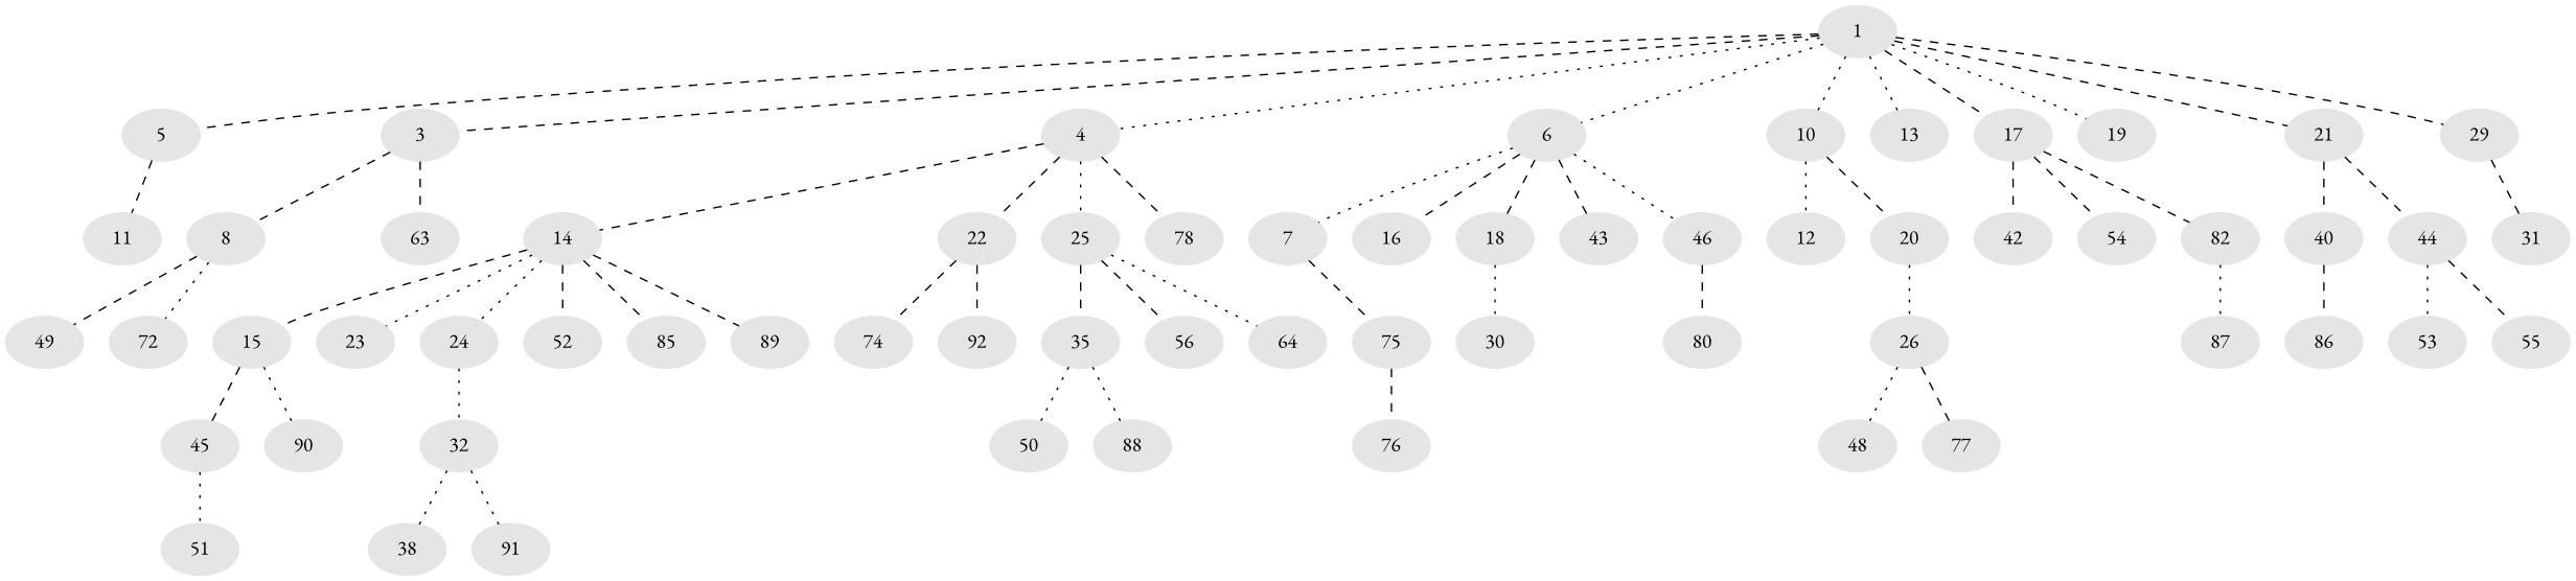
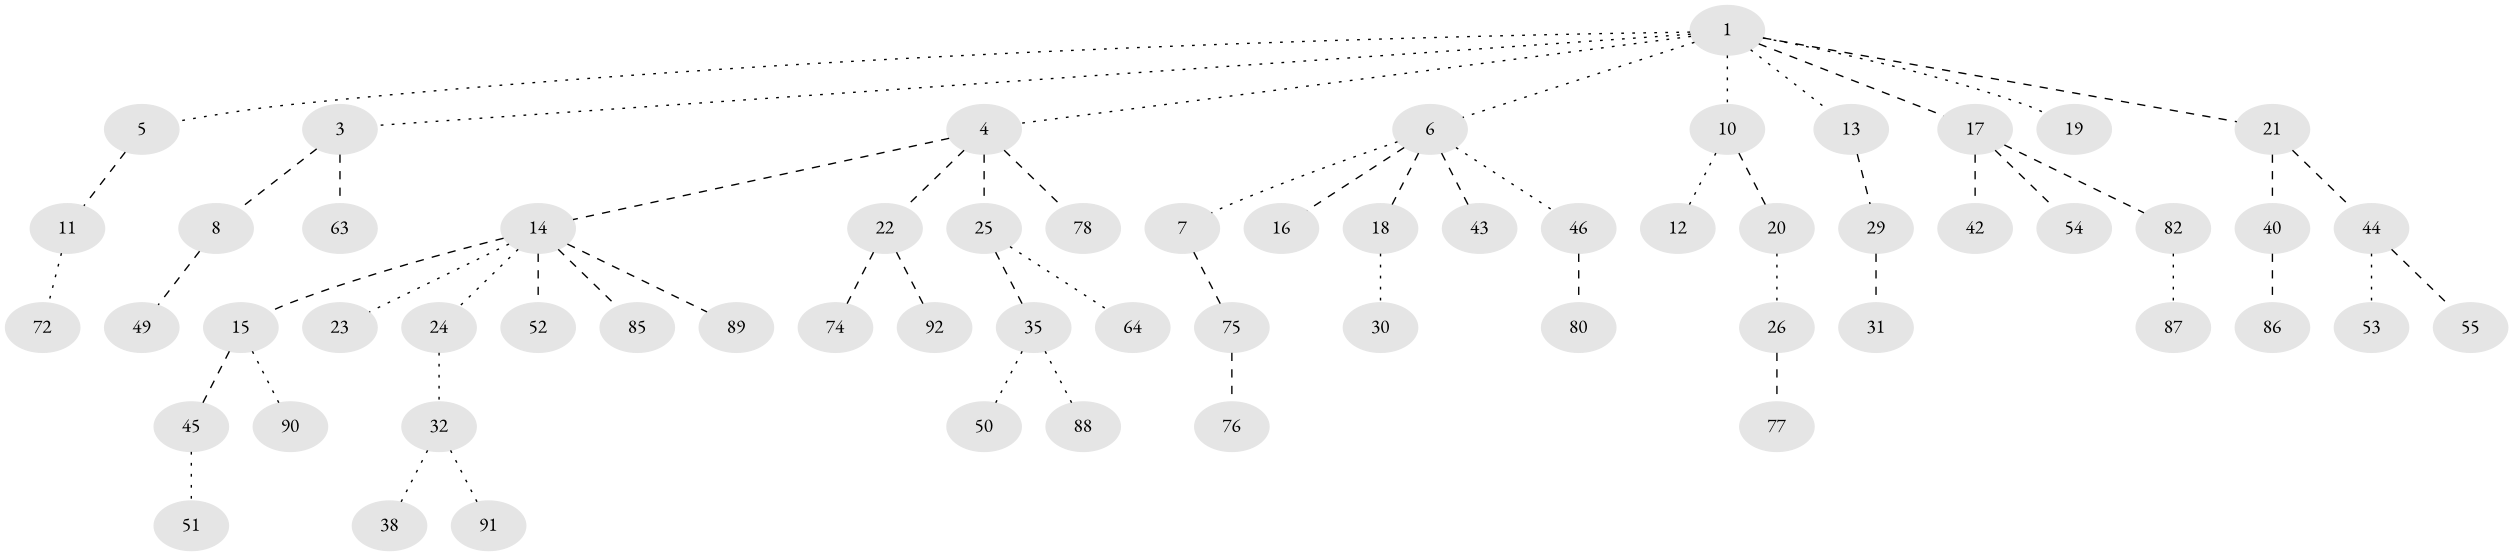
  graph {
    fontname="EB Garamond"
    node [color=gray90 fontname="EB Garamond" style=filled]
    edge [fontname="EB Garamond" style=dashed]
    1 [super="+5"]
    n2 [label=5]
    3 [super="+33"]
    4
    6 [super="+9"]
    10 [super="+95"]
    13 [super="+68"]
    17 [super="+28"]
    19
    21 [super="+41"]
    29
    11 [super="+69"]
    8 [super="+27"]
    63 [super="+73"]
    14 [super="+39"]
    22 [super="+36"]
    25 [super="+58"]
    78
    7 [super="+65"]
    16
    18
    43 [super="+47"]
    46 [super="+83"]
    12
    20 [super="+34"]
    42
    54
    82
    40 [super="+60"]
    44 [super="+57"]
    31 [super="+61"]
    49 [super="+93"]
    72
    15 [super="+37"]
    23 [super="+70"]
    24
    52 [super="+81"]
    85
    89
    74
    92
    35 [super="+71"]
-   56 [super="+62"]
    64
    75
    30 [super="+67"]
    80
    76
    26
    45 [super="+79"]
    90
    32 [super="+94"]
    51
    87
-   48 [super="+84"]
    77
    86
    53
    55
    38 [super="+66"]
    91
    50 [super="+59"]
    88
-   1 -- n2
-   1 -- 3
+   1 -- n2 [style=dotted]
+   1 -- 3 [style=dotted]
    1 -- 4 [style=dotted]
    1 -- 6 [style=dotted]
    1 -- 10 [style=dotted]
    1 -- 13 [style=dotted]
    1 -- 17
    1 -- 19 [style=dotted]
    1 -- 21
-   1 -- 29
+   13 -- 29
    n2 -- 11
    3 -- 8
    3 -- 63
    4 -- 14
    4 -- 22
-   4 -- 25 [style=dotted]
+   4 -- 25
    4 -- 78
    6 -- 7 [style=dotted]
    6 -- 16
    6 -- 18
    6 -- 43
    6 -- 46 [style=dotted]
    10 -- 12 [style=dotted]
    10 -- 20
    17 -- 42
    17 -- 54
    17 -- 82
    21 -- 40
    21 -- 44
    29 -- 31
    8 -- 49
-   8 -- 72 [style=dotted]
+   11 -- 72 [style=dotted]
    14 -- 15
    14 -- 23 [style=dotted]
    14 -- 24 [style=dotted]
    14 -- 52
    14 -- 85
    14 -- 89
    22 -- 74
    22 -- 92
    25 -- 35
-   25 -- 56
    25 -- 64 [style=dotted]
    7 -- 75
    18 -- 30 [style=dotted]
    46 -- 80
    20 -- 26 [style=dotted]
    82 -- 87 [style=dotted]
    40 -- 86
    44 -- 53 [style=dotted]
    44 -- 55
    15 -- 45
    15 -- 90 [style=dotted]
    24 -- 32 [style=dotted]
    35 -- 50 [style=dotted]
    35 -- 88 [style=dotted]
    75 -- 76
-   26 -- 48 [style=dotted]
    26 -- 77
    45 -- 51 [style=dotted]
    32 -- 38 [style=dotted]
    32 -- 91 [style=dotted]
  }
